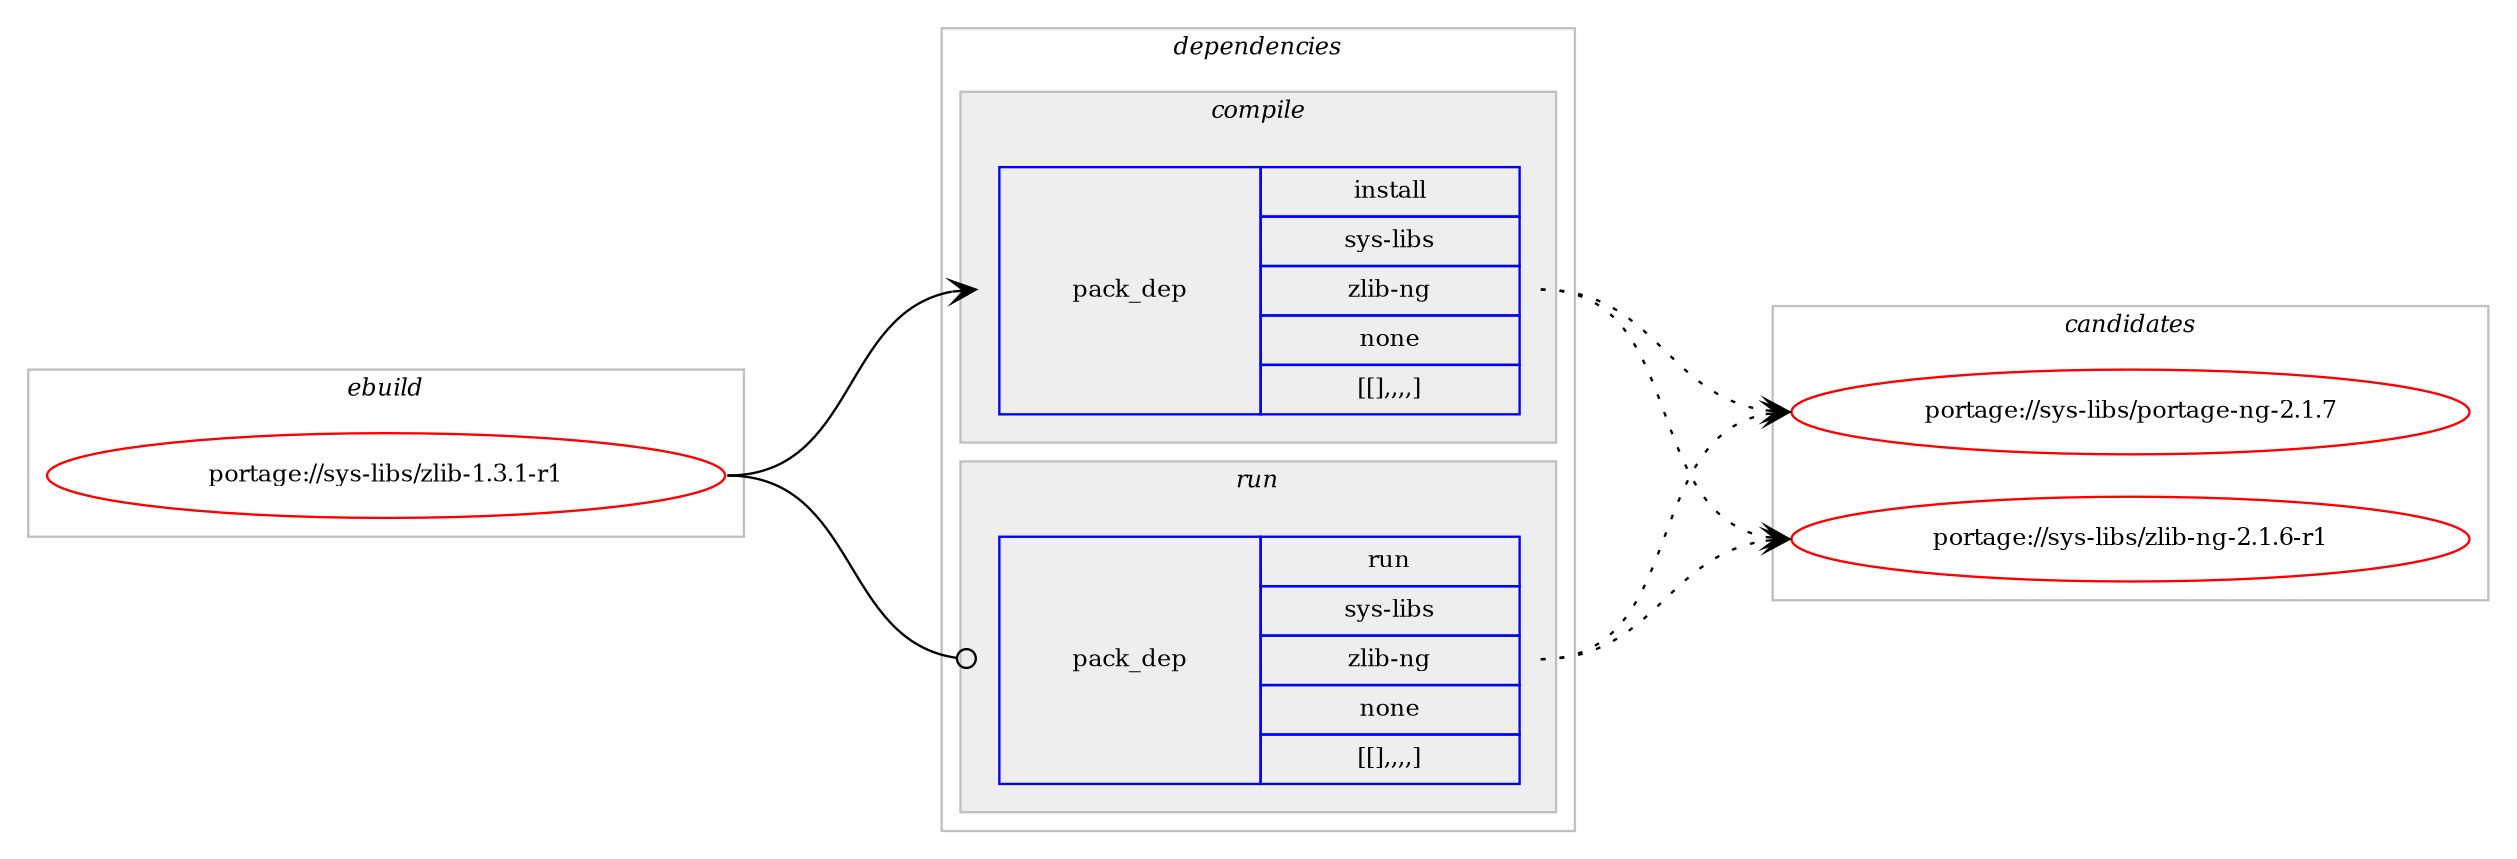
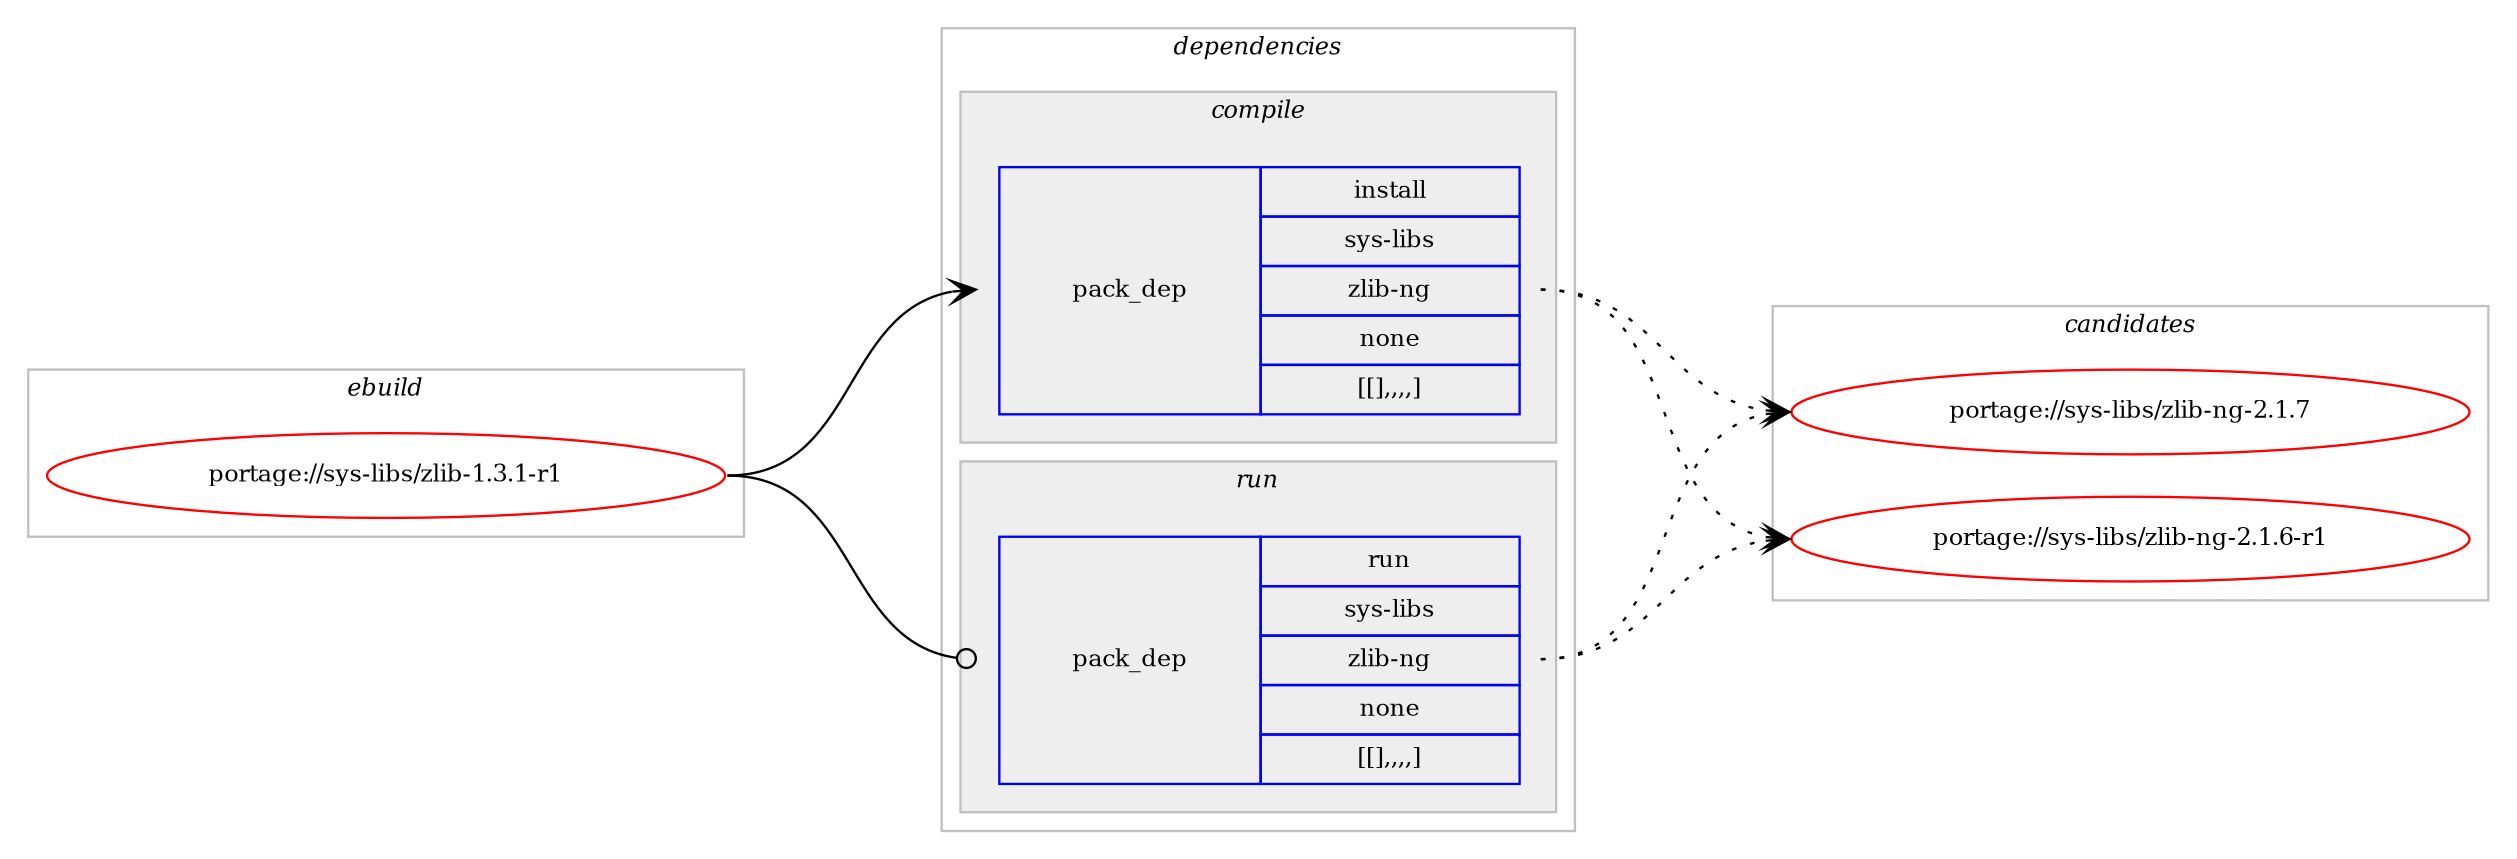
  digraph {
    compound=true
    concentrate=true
    fontname="DejaVu Serif"
    fontsize=10
    newrank=true
    rankdir=LR
    ranksep=1.5
    node [color=red fontname="DejaVu Serif" fontsize=10]
    edge [arrowhead=vee headport=w style=dotted tailport=e weight=100 fontname="DejaVu Serif"]
    n1 [label="portage://sys-libs/zlib-1.3.1-r1" width=4]
    n2 [color=blue label=<<TABLE BORDER="0" CELLBORDER="1" CELLSPACING="0" CELLPADDING="4" WIDTH="220"><TR><TD ROWSPAN="6" CELLPADDING="30">pack_dep</TD></TR><TR><TD WIDTH="110">install</TD></TR><TR><TD>sys-libs</TD></TR><TR><TD>zlib-ng</TD></TR><TR><TD>none</TD></TR><TR><TD>[[],,,,]</TD></TR></TABLE>> shape=none]
    n3 [color=blue label=<<TABLE BORDER="0" CELLBORDER="1" CELLSPACING="0" CELLPADDING="4" WIDTH="220"><TR><TD ROWSPAN="6" CELLPADDING="30">pack_dep</TD></TR><TR><TD WIDTH="110">run</TD></TR><TR><TD>sys-libs</TD></TR><TR><TD>zlib-ng</TD></TR><TR><TD>none</TD></TR><TR><TD>[[],,,,]</TD></TR></TABLE>> shape=none]
-   n4 [label="portage://sys-libs/portage-ng-2.1.7" width=4]
+   n4 [label="portage://sys-libs/zlib-ng-2.1.7" width=4]
    n5 [label="portage://sys-libs/zlib-ng-2.1.6-r1" width=4]
    subgraph cluster_1 {
      color=gray
      label=<<i>ebuild</i>>
      n1
    }
    subgraph cluster_2 {
      color=gray
      label=<<i>dependencies</i>>
      subgraph cluster_3 {
        color=gray
        fillcolor="#eeeeee"
        label=<<i>compile</i>>
        style=filled
        subgraph sub_4 {
          color=gray
          fillcolor="#eeeeee"
          label=<<i>compile</i>>
          style=filled
          n2
        }
      }
      subgraph cluster_5 {
        color=gray
        fillcolor="#eeeeee"
        label=<<i>compile and run</i>>
        style=filled
      }
      subgraph cluster_6 {
        color=gray
        fillcolor="#eeeeee"
        label=<<i>run</i>>
        style=filled
        subgraph sub_7 {
          color=gray
          fillcolor="#eeeeee"
          label=<<i>run</i>>
          style=filled
          n3
        }
      }
    }
    subgraph cluster_8 {
      color=gray
      label=<<i>candidates</i>>
      rank=same
      subgraph sub_9 {
        color=black
        label=<<i>candidates</i>>
        nodesep=1
        rank=same
        n4
        n5
      }
      subgraph sub_10 {
        color=black
        label=<<i>candidates</i>>
        nodesep=1
        rank=same
        n4
        n5
      }
    }
    n1 -> n2 [style=solid weight=20]
    n1 -> n3 [arrowhead=odot style=solid weight=20]
    n2 -> n4
    n2 -> n5
    n3 -> n4
    n3 -> n5
  }
